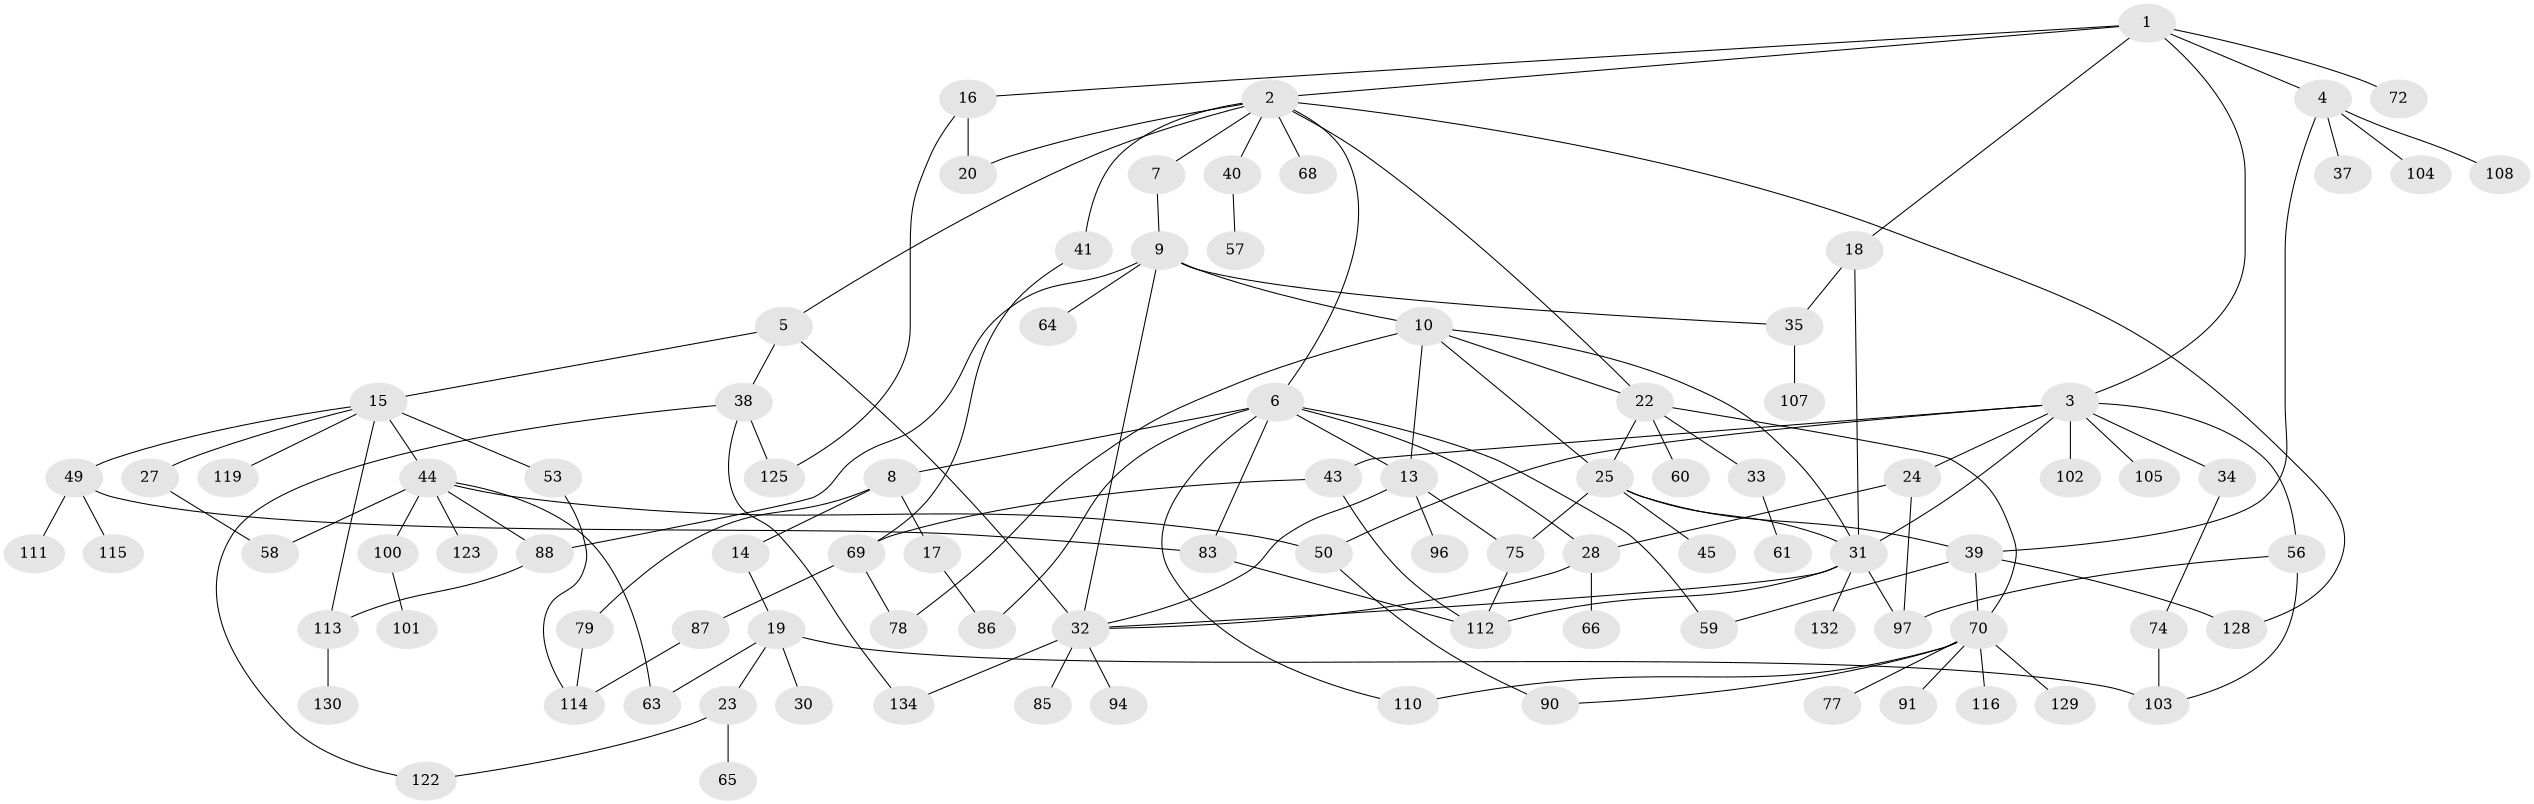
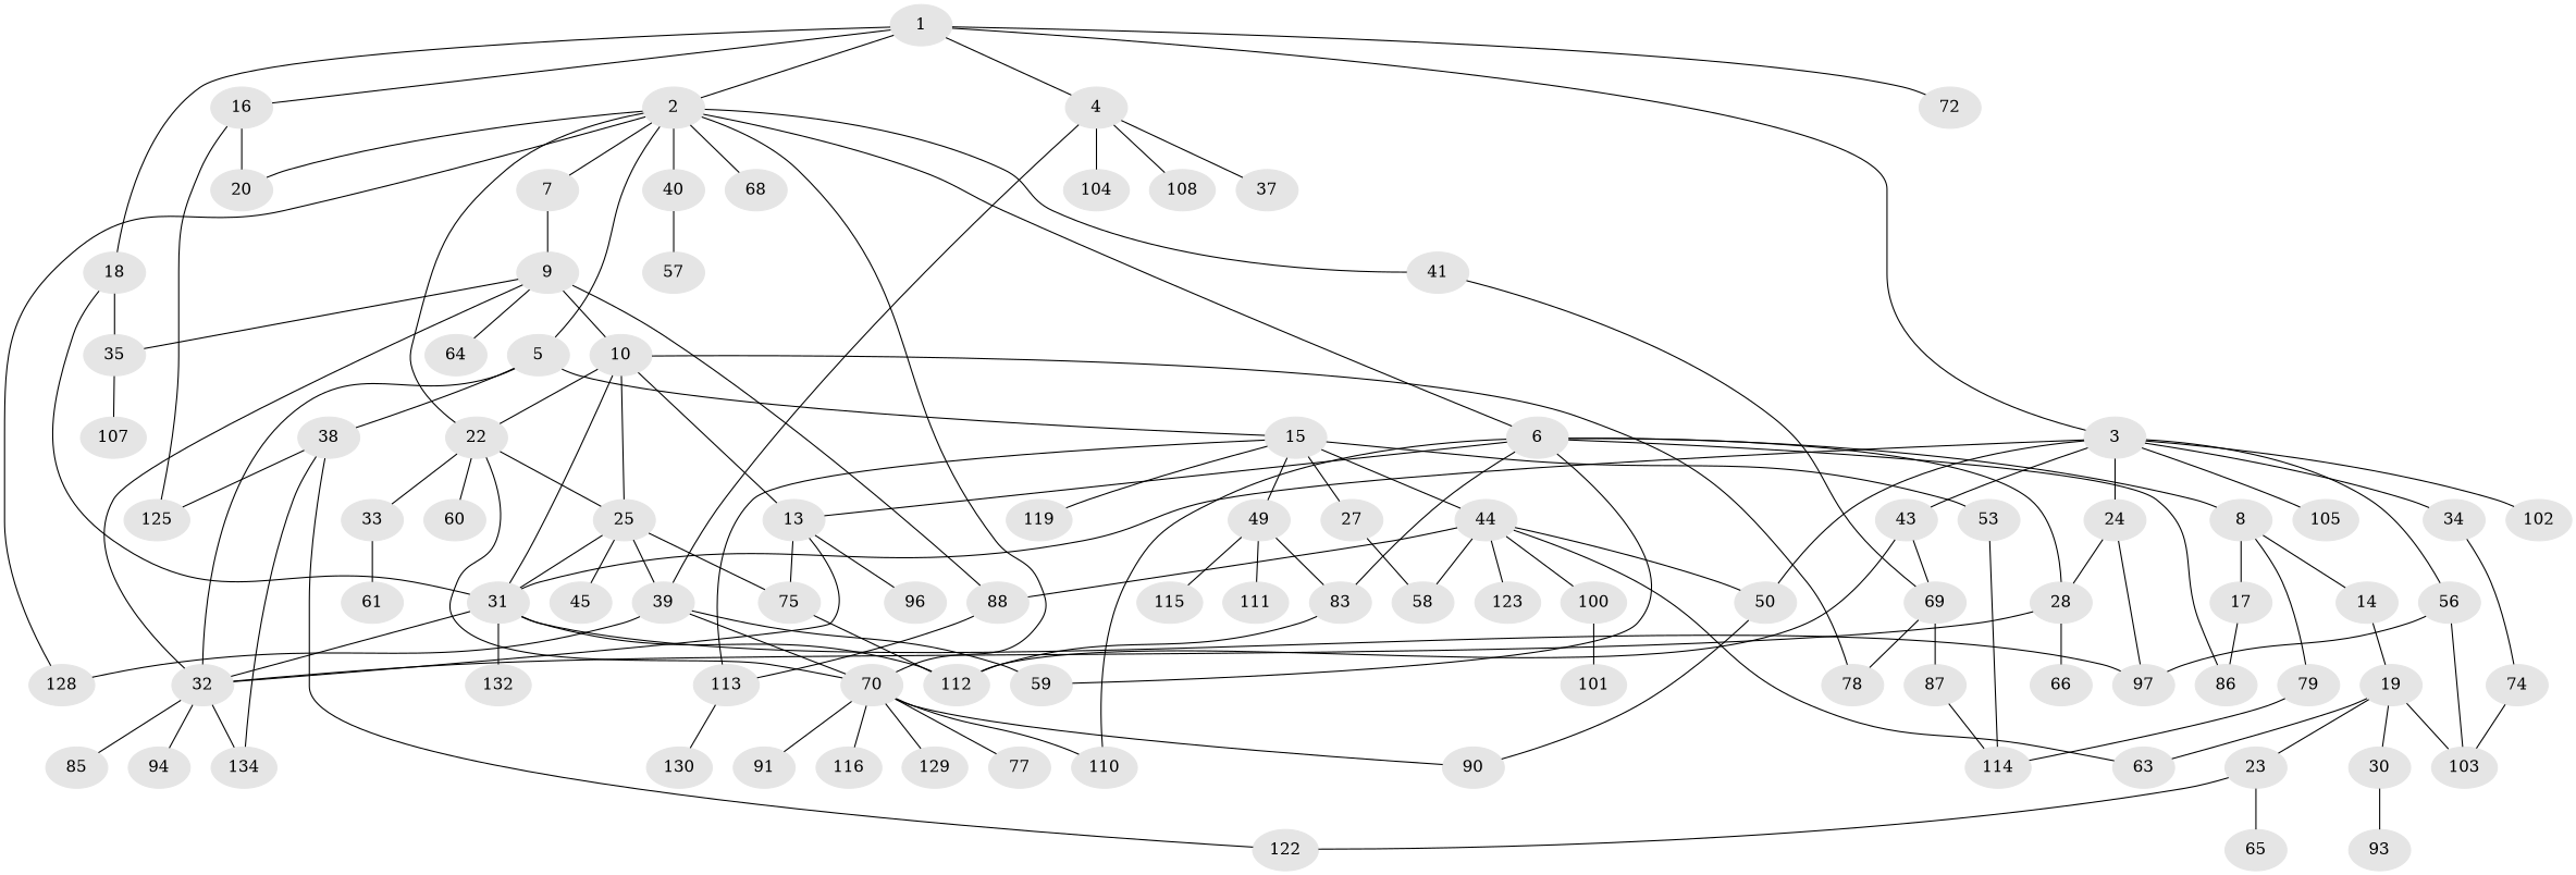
  graph {
    node [color=gray90 style=filled]
    1 [super="+92"]
    2 [super="+12"]
    3 [super="+29"]
    4 [super="+36"]
    16 [super="+42"]
    18
    72
    5 [super="+21"]
    6 [super="+55"]
    7
    20
    22 [super="+98"]
    40
    41
    68
    70 [super="+89"]
    128
    24
    31 [super="+84"]
    34 [super="+62"]
    43 [super="+106"]
    50
    56
    102
    105
    37
    39 [super="+76"]
    104
    108
    125
    35 [super="+48"]
    15 [super="+26"]
    32 [super="+46"]
    38 [super="+82"]
    8 [super="+11"]
    13
    28 [super="+54"]
    59 [super="+109"]
    83
    86 [super="+126"]
    110 [super="+127"]
    9 [super="+73"]
    25 [super="+47"]
    33 [super="+52"]
    60
    57
    69 [super="+71"]
    90
    77
    91
    116
    129
    97 [super="+133"]
    112
    132
    74 [super="+120"]
    103 [super="+117"]
    27
    44 [super="+51"]
    49 [super="+99"]
    53 [super="+124"]
    113
    119
    85
    94
    134
    122
    14
    17
    79
    75 [super="+80"]
    96
    66
    10 [super="+67"]
    64
    88 [super="+131"]
    19 [super="+118"]
    114
    78
    107
    45
    23 [super="+95"]
    30
    63
    58
    100
    123
    111 [super="+121"]
    115
    130
    65
+   93
    61
    87
    101
    1 -- 2
    1 -- 3
    1 -- 4
    1 -- 16
    1 -- 18
    1 -- 72
    2 -- 5
    2 -- 6
    2 -- 7
    2 -- 20
    2 -- 22
    2 -- 40
    2 -- 41
    2 -- 68
+   2 -- 70
    2 -- 128
    3 -- 24
    3 -- 31
    3 -- 34
    3 -- 43
    3 -- 50
    3 -- 56
    3 -- 102
    3 -- 105
    4 -- 37
    4 -- 39
    4 -- 104
    4 -- 108
    16 -- 20
    16 -- 125
    18 -- 31
    18 -- 35
    5 -- 15
    5 -- 32
    5 -- 38
    6 -- 8
    6 -- 13
    6 -- 28
    6 -- 59
    6 -- 83
    6 -- 86
    6 -- 110
    7 -- 9
    22 -- 70
    22 -- 25
    22 -- 33
    22 -- 60
    40 -- 57
    41 -- 69
    70 -- 110
    70 -- 90
    70 -- 77
    70 -- 91
    70 -- 116
    70 -- 129
    24 -- 28
    24 -- 97
    31 -- 32
    31 -- 97
    31 -- 112
    31 -- 132
    34 -- 74
    43 -- 69
    43 -- 112
    50 -- 90
    56 -- 97
    56 -- 103
    39 -- 70
    39 -- 128
    39 -- 59
    35 -- 107
    15 -- 27
    15 -- 44 [weight=2]
    15 -- 49
    15 -- 53
    15 -- 113
    15 -- 119
    32 -- 85
    32 -- 94
    32 -- 134
    38 -- 125
    38 -- 134
    38 -- 122
    8 -- 14
    8 -- 17
    8 -- 79
    13 -- 32
    13 -- 75
    13 -- 96
    28 -- 32
    28 -- 66
    83 -- 112
    9 -- 35
    9 -- 32
    9 -- 10 [weight=2]
    9 -- 64
    9 -- 88
    25 -- 31 [weight=2]
    25 -- 39
    25 -- 75
    25 -- 45
    33 -- 61
    69 -- 78
    69 -- 87
    74 -- 103
    27 -- 58
    44 -- 50
    44 -- 88
    44 -- 63
    44 -- 58
    44 -- 100
    44 -- 123
    49 -- 83
    49 -- 111
    49 -- 115
    53 -- 114
    113 -- 130
    14 -- 19
    17 -- 86
    79 -- 114
    75 -- 112
    10 -- 22
    10 -- 31
    10 -- 13
    10 -- 25
    10 -- 78
    88 -- 113
    19 -- 103
    19 -- 23
    19 -- 30
    19 -- 63
    23 -- 122
    23 -- 65
+   30 -- 93
    100 -- 101
    87 -- 114
  }
